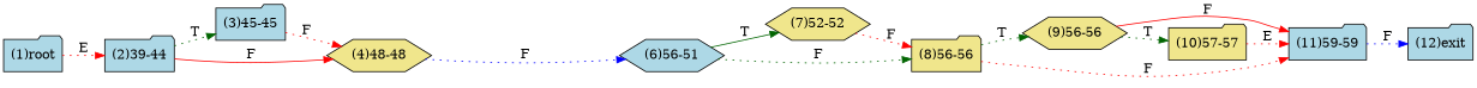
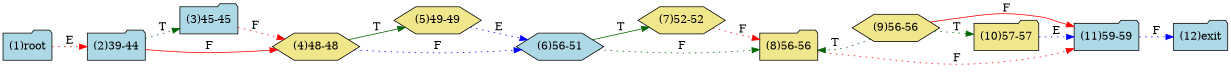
  digraph {
    rankdir=LR
    node [fillcolor=lightblue shape=folder style=filled]
    edge [color=red style=dotted]
    n1 [label="(1)root"]
    n2 [label="(2)39-44"]
    n3 [label="(3)45-45"]
    n4 [fillcolor=khaki label="(4)48-48" shape=hexagon]
+   n5 [fillcolor=khaki label="(5)49-49" shape=hexagon]
    n6 [label="(6)56-51" shape=hexagon]
    n7 [fillcolor=khaki label="(7)52-52" shape=hexagon]
    n8 [fillcolor=khaki label="(8)56-56"]
    n9 [fillcolor=khaki label="(9)56-56" shape=hexagon]
    n10 [label="(11)59-59"]
    n11 [fillcolor=khaki label="(10)57-57"]
    n12 [label="(12)exit"]
    n1 -> n2 [label=E]
    n2 -> n3 [color=darkgreen label=T]
    n2 -> n4 [label=F style=solid]
    n3 -> n4 [label=F]
+   n4 -> n5 [color=darkgreen label=T style=solid]
    n4 -> n6 [color=blue label=F]
+   n5 -> n6 [color=blue label=E]
    n6 -> n7 [color=darkgreen label=T style=solid]
    n6 -> n8 [color=darkgreen label=F]
    n7 -> n8 [label=F]
-   n8 -> n9 [color=darkgreen label=T]
+   n9 -> n8 [color=darkgreen label=T]
    n8 -> n10 [label=F]
    n9 -> n10 [label=F style=solid]
    n9 -> n11 [color=darkgreen label=T]
    n10 -> n12 [color=blue label=F]
-   n11 -> n10 [label=E]
+   n11 -> n10 [color=blue label=E]
  }
